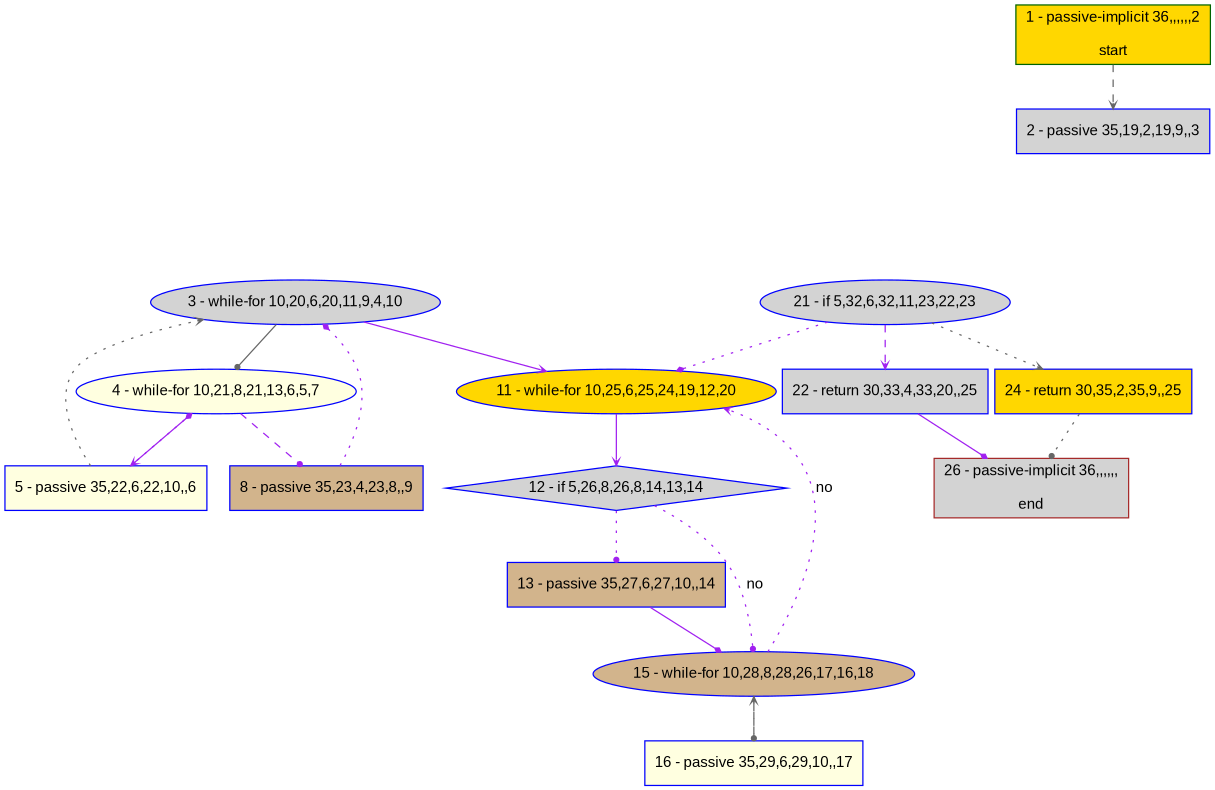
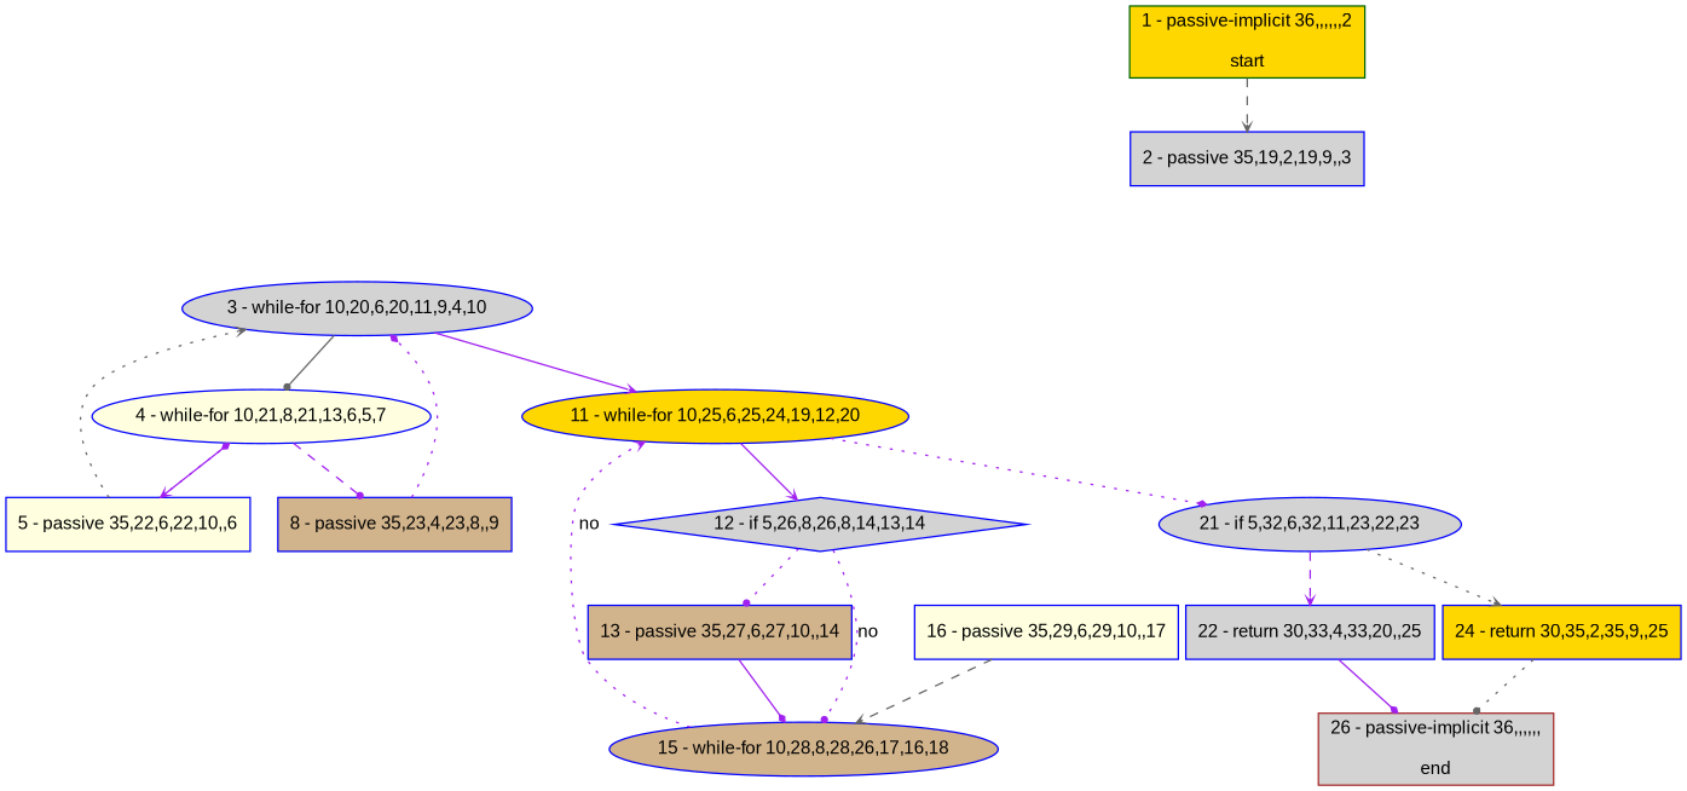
  digraph {
    bgcolor=white
    compound=true
    fillcolor="#FFFFCC"
    fontname=Arial
    fontsize=12
    pack=true
    packmode=clust
    style="rounded,filled"
    node [color="#0000ff" compound=true fillcolor=lightgrey fixedsize=false fontname=Arial fontsize=12 node_initialized=no shape=box style=filled]
    edge [arrowhead=vee arrowsize=0.5 arrowtail=none color=purple compound=true dir=forward fontcolor=black fontname=Arial fontsize=12 style=dotted]
    n1 [label="2 - passive 35,19,2,19,9,,3"]
    n2 [label="3 - while-for 10,20,6,20,11,9,4,10" shape=oval]
    n3 [fillcolor=lightyellow label="4 - while-for 10,21,8,21,13,6,5,7" shape=oval]
    n4 [fillcolor=gold label="11 - while-for 10,25,6,25,24,19,12,20" shape=oval]
    n5 [color="#006400" fillcolor=gold label="1 - passive-implicit 36,,,,,,2\n\nstart"]
    n6 [fillcolor=lightyellow label="5 - passive 35,22,6,22,10,,6"]
    n7 [fillcolor=tan label="8 - passive 35,23,4,23,8,,9"]
    n8 [label="12 - if 5,26,8,26,8,14,13,14" shape=diamond]
    n9 [label="21 - if 5,32,6,32,11,23,22,23" shape=ellipse]
    n10 [fillcolor=tan label="13 - passive 35,27,6,27,10,,14"]
    n11 [fillcolor=tan label="15 - while-for 10,28,8,28,26,17,16,18" shape=oval]
    n12 [label="22 - return 30,33,4,33,20,,25"]
    n13 [fillcolor=gold label="24 - return 30,35,2,35,9,,25"]
    n14 [fillcolor=lightyellow label="16 - passive 35,29,6,29,10,,17"]
    n15 [color="#a52a2a" label="26 - passive-implicit 36,,,,,,\n\nend"]
    n2 -> n3 [arrowhead=dot color=gray40 label=yes style=solid]
    n2 -> n4 [label=no style=solid]
    n3 -> n6 [label=yes]
    n3 -> n7 [arrowhead=dot label=no style=dashed]
    n4 -> n8 [label=yes style=solid]
-   n9 -> n4 [arrowhead=diamond label=no]
+   n4 -> n9 [arrowhead=diamond label=no]
    n5 -> n1 [color=gray40 style=dashed]
    n6 -> n2 [color=gray40]
    n6 -> n3 [arrowhead=diamond style=solid]
    n7 -> n2 [arrowhead=diamond]
    n8 -> n10 [arrowhead=dot label=yes]
    n8 -> n11 [arrowhead=dot label=no]
    n9 -> n12 [label=yes style=dashed]
    n9 -> n13 [color=gray40 label=no]
    n10 -> n11 [arrowhead=diamond style=solid]
    n11 -> n4 [label=no]
-   n11 -> n14 [arrowhead=dot color=gray40 label=yes style=dashed]
    n12 -> n15 [arrowhead=diamond style=solid]
    n13 -> n15 [arrowhead=dot color=gray40]
    n14 -> n11 [color=gray40 style=dashed]
  }
